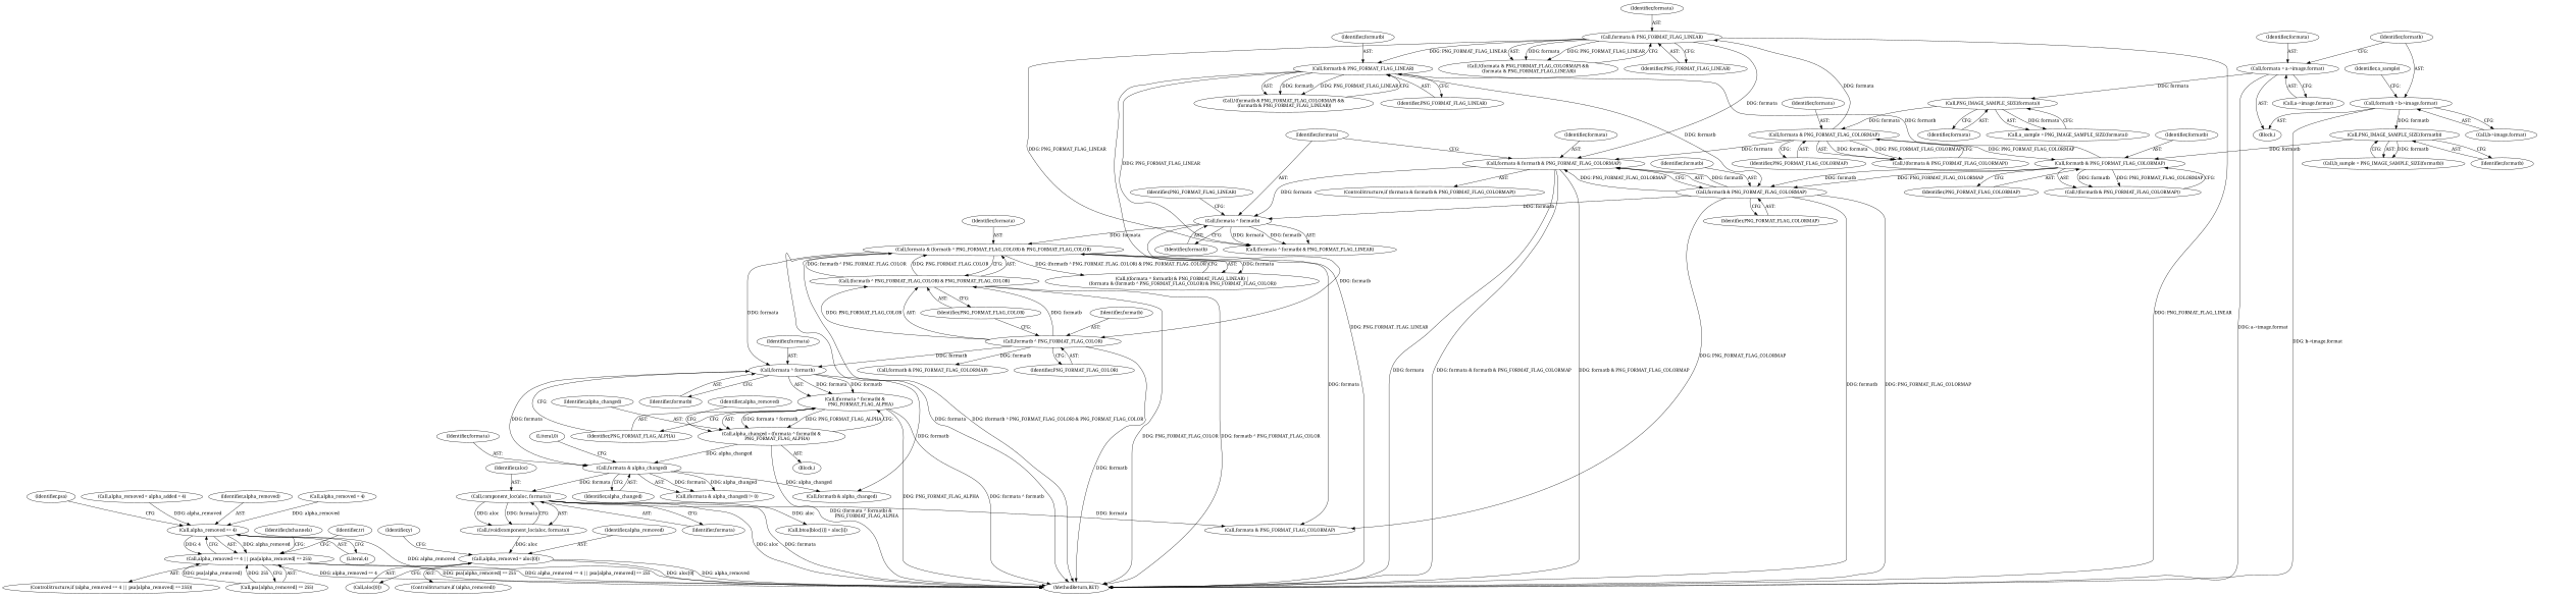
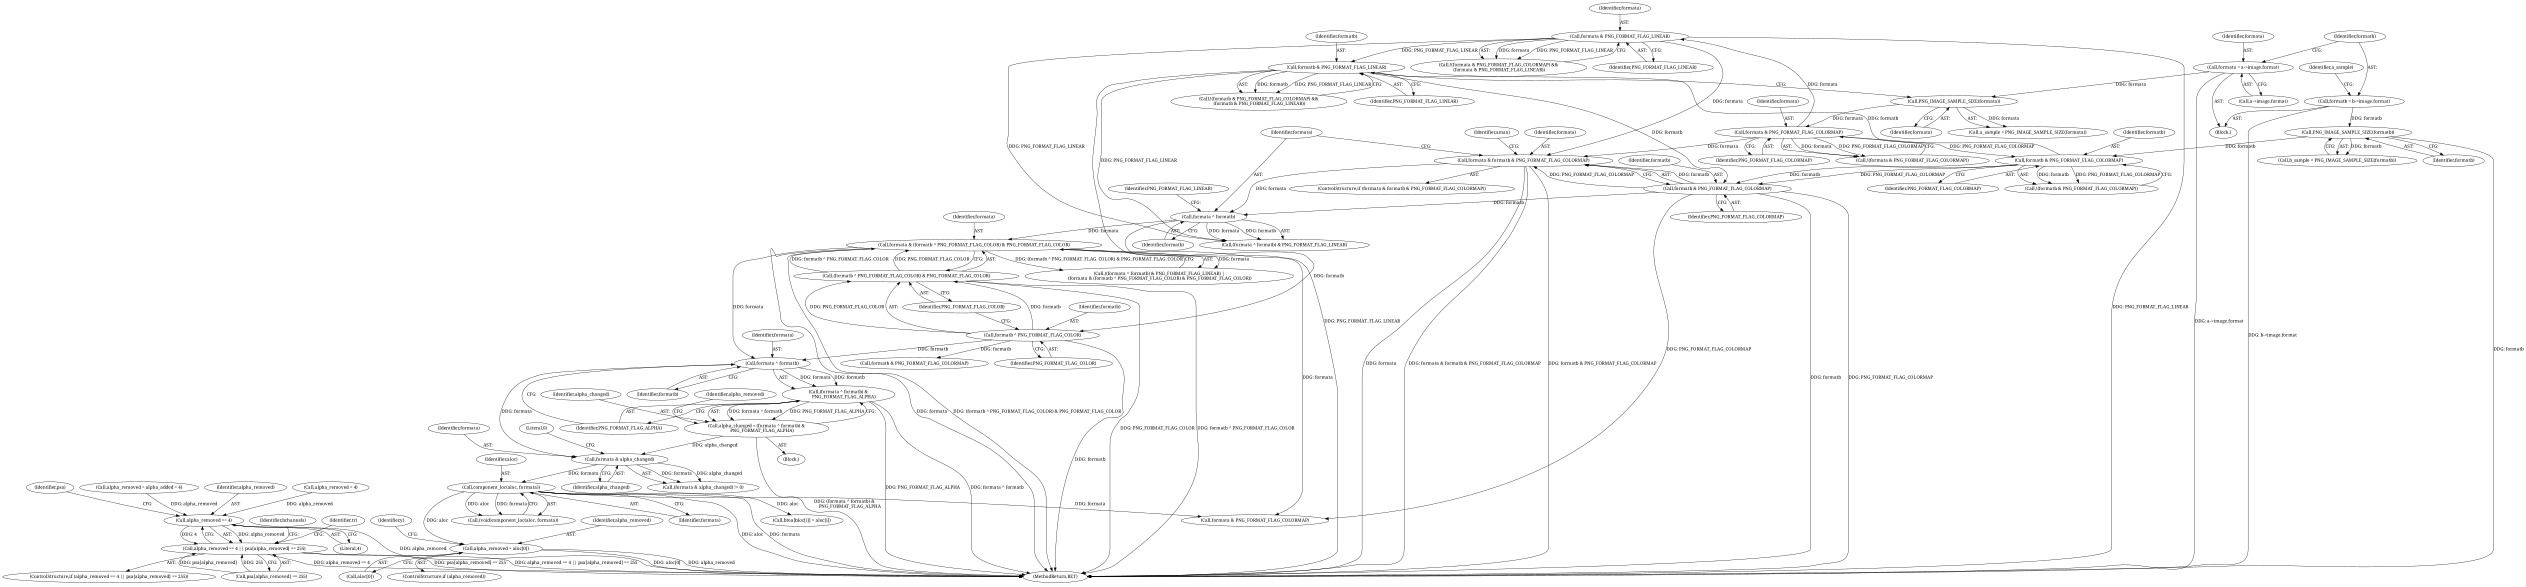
  digraph {
    fontname="Noto Serif"
    node [fontname="Noto Serif"]
    edge [fontname="Noto Serif"]
    n1 [label="(Call,alpha_removed = aloc[0])"]
    n2 [label="(Call,aloc[0])"]
    n3 [label="(ControlStructure,if (alpha_removed))"]
    n4 [label="(MethodReturn,RET)"]
    n5 [label="(Call,alpha_removed == 4)"]
    n6 [label="(Call,alpha_removed == 4 || psa[alpha_removed] == 255)"]
    n7 [label="(Literal,4)"]
    n8 [label="(Call,component_loc(aloc, formata))"]
    n9 [label="(Call,btoa[bloc[i]] = aloc[i])"]
    n10 [label="(Identifier,formata)"]
    n11 [label="(Call,formata & PNG_FORMAT_FLAG_COLORMAP)"]
    n12 [label="(Call,(void)component_loc(aloc, formata))"]
    n13 [label="(Call,formata & alpha_changed)"]
    n14 [label="(Call,(formata & alpha_changed) != 0)"]
-   n15 [label="(Call,formatb & alpha_changed)"]
    n16 [label="(Identifier,alpha_changed)"]
    n17 [label="(Call,formata ^ formatb)"]
    n18 [label="(Call,(formata ^ formatb) &\n         PNG_FORMAT_FLAG_ALPHA)"]
    n19 [label="(Identifier,formatb)"]
    n20 [label="(Call,alpha_changed = (formata ^ formatb) &\n         PNG_FORMAT_FLAG_ALPHA)"]
    n21 [label="(Identifier,PNG_FORMAT_FLAG_ALPHA)"]
    n22 [label="(Call,formata & (formatb ^ PNG_FORMAT_FLAG_COLOR) & PNG_FORMAT_FLAG_COLOR)"]
    n23 [label="(Call,(formatb ^ PNG_FORMAT_FLAG_COLOR) & PNG_FORMAT_FLAG_COLOR)"]
    n24 [label="(Call,((formata ^ formatb) & PNG_FORMAT_FLAG_LINEAR) |\n (formata & (formatb ^ PNG_FORMAT_FLAG_COLOR) & PNG_FORMAT_FLAG_COLOR))"]
    n25 [label="(Identifier,PNG_FORMAT_FLAG_COLOR)"]
    n26 [label="(Call,formata ^ formatb)"]
    n27 [label="(Call,formatb ^ PNG_FORMAT_FLAG_COLOR)"]
    n28 [label="(Call,(formata ^ formatb) & PNG_FORMAT_FLAG_LINEAR)"]
    n29 [label="(Identifier,formatb)"]
    n30 [label="(Call,formatb & PNG_FORMAT_FLAG_COLORMAP)"]
    n31 [label="(Identifier,PNG_FORMAT_FLAG_COLOR)"]
    n32 [label="(Call,formata & formatb & PNG_FORMAT_FLAG_COLORMAP)"]
    n33 [label="(Call,formatb & PNG_FORMAT_FLAG_COLORMAP)"]
    n34 [label="(ControlStructure,if (formata & formatb & PNG_FORMAT_FLAG_COLORMAP))"]
    n35 [label="(Identifier,PNG_FORMAT_FLAG_COLORMAP)"]
    n36 [label="(Call,formata & PNG_FORMAT_FLAG_COLORMAP)"]
    n37 [label="(Call,formata & PNG_FORMAT_FLAG_LINEAR)"]
    n38 [label="(Call,formatb & PNG_FORMAT_FLAG_COLORMAP)"]
    n39 [label="(Identifier,PNG_FORMAT_FLAG_COLORMAP)"]
    n40 [label="(Call,!(formata & PNG_FORMAT_FLAG_COLORMAP))"]
    n41 [label="(Call,formatb & PNG_FORMAT_FLAG_LINEAR)"]
    n42 [label="(Identifier,PNG_FORMAT_FLAG_LINEAR)"]
    n43 [label="(Call,!(formata & PNG_FORMAT_FLAG_COLORMAP) &&\n (formata & PNG_FORMAT_FLAG_LINEAR))"]
    n44 [label="(Call,!(formatb & PNG_FORMAT_FLAG_COLORMAP))"]
    n45 [label="(Identifier,PNG_FORMAT_FLAG_COLORMAP)"]
    n46 [label="(Call,PNG_IMAGE_SAMPLE_SIZE(formata))"]
    n47 [label="(Identifier,formata)"]
    n48 [label="(Call,a_sample = PNG_IMAGE_SAMPLE_SIZE(formata))"]
    n49 [label="(Call,formata = a->image.format)"]
    n50 [label="(Block,)"]
    n51 [label="(Call,a->image.format)"]
    n52 [label="(Call,!(formatb & PNG_FORMAT_FLAG_COLORMAP) &&\n (formatb & PNG_FORMAT_FLAG_LINEAR))"]
    n53 [label="(Identifier,PNG_FORMAT_FLAG_LINEAR)"]
    n54 [label="(Call,PNG_IMAGE_SAMPLE_SIZE(formatb))"]
    n55 [label="(Call,b_sample = PNG_IMAGE_SAMPLE_SIZE(formatb))"]
    n56 [label="(Identifier,formatb)"]
    n57 [label="(Call,formatb = b->image.format)"]
-   n58 [label="(Call,b->image.format)"]
    n59 [label="(Block,)"]
    n60 [label="(Call,psa[alpha_removed] == 255)"]
    n61 [label="(ControlStructure,if (alpha_removed == 4 || psa[alpha_removed] == 255))"]
    n62 [label="(Identifier,formata)"]
    n63 [label="(Identifier,alpha_removed)"]
    n64 [label="(Identifier,PNG_FORMAT_FLAG_LINEAR)"]
    n65 [label="(Identifier,y)"]
    n66 [label="(Identifier,formatb)"]
    n67 [label="(Identifier,formata)"]
    n68 [label="(Identifier,formatb)"]
    n69 [label="(Identifier,formatb)"]
    n70 [label="(Identifier,formata)"]
    n71 [label="(Identifier,alpha_removed)"]
    n72 [label="(Identifier,formata)"]
    n73 [label="(Identifier,formata)"]
    n74 [label="(Identifier,formata)"]
    n75 [label="(Identifier,formatb)"]
    n76 [label="(Identifier,tr)"]
+   n77 [label="(Identifier,amax)"]
    n78 [label="(Call,alpha_removed = 4)"]
    n79 [label="(Identifier,formata)"]
    n80 [label="(Identifier,psa)"]
    n81 [label="(Identifier,formata)"]
    n82 [label="(Identifier,a_sample)"]
    n83 [label="(Identifier,bchannels)"]
    n84 [label="(Identifier,alpha_changed)"]
    n85 [label="(Identifier,alpha_removed)"]
    n86 [label="(Literal,0)"]
    n87 [label="(Identifier,aloc)"]
    n88 [label="(Call,alpha_removed = alpha_added = 4)"]
    n89 [label="(Identifier,formatb)"]
    n1 -> n2 [label="CFG: "]
    n1 -> n3 [label="AST: "]
    n1 -> n4 [label="DDG: aloc[0]"]
    n1 -> n4 [label="DDG: alpha_removed"]
    n2 -> n1 [label="AST: "]
    n5 -> n4 [label="DDG: alpha_removed"]
    n5 -> n6 [label="AST: "]
    n5 -> n6 [label="DDG: alpha_removed"]
    n5 -> n6 [label="DDG: 4"]
    n5 -> n7 [label="CFG: "]
    n6 -> n4 [label="DDG: alpha_removed == 4 || psa[alpha_removed] == 255"]
    n6 -> n4 [label="DDG: alpha_removed == 4"]
    n6 -> n4 [label="DDG: psa[alpha_removed] == 255"]
    n6 -> n5 [label="CFG: "]
    n6 -> n60 [label="CFG: "]
    n6 -> n61 [label="AST: "]
    n7 -> n5 [label="AST: "]
-   n12 -> n1 [label="DDG: aloc"]
+   n8 -> n1 [label="DDG: aloc"]
    n8 -> n4 [label="DDG: formata"]
    n8 -> n4 [label="DDG: aloc"]
    n8 -> n9 [label="DDG: aloc"]
    n8 -> n10 [label="CFG: "]
    n8 -> n11 [label="DDG: formata"]
    n8 -> n12 [label="AST: "]
    n8 -> n12 [label="DDG: aloc"]
    n8 -> n12 [label="DDG: formata"]
    n10 -> n8 [label="AST: "]
    n12 -> n8 [label="CFG: "]
    n13 -> n8 [label="DDG: formata"]
    n13 -> n14 [label="AST: "]
    n13 -> n14 [label="DDG: formata"]
    n13 -> n14 [label="DDG: alpha_changed"]
-   n13 -> n15 [label="DDG: alpha_changed"]
    n13 -> n16 [label="CFG: "]
    n16 -> n13 [label="AST: "]
    n17 -> n13 [label="DDG: formata"]
-   n17 -> n15 [label="DDG: formatb"]
    n17 -> n18 [label="AST: "]
    n17 -> n18 [label="DDG: formata"]
    n17 -> n18 [label="DDG: formatb"]
    n17 -> n19 [label="CFG: "]
    n18 -> n4 [label="DDG: PNG_FORMAT_FLAG_ALPHA"]
    n18 -> n4 [label="DDG: formata ^ formatb"]
    n18 -> n20 [label="AST: "]
    n18 -> n20 [label="DDG: formata ^ formatb"]
    n18 -> n20 [label="DDG: PNG_FORMAT_FLAG_ALPHA"]
    n18 -> n21 [label="CFG: "]
    n19 -> n17 [label="AST: "]
    n20 -> n4 [label="DDG: (formata ^ formatb) &\n         PNG_FORMAT_FLAG_ALPHA"]
    n20 -> n13 [label="DDG: alpha_changed"]
    n20 -> n18 [label="CFG: "]
    n20 -> n59 [label="AST: "]
    n21 -> n17 [label="CFG: "]
    n21 -> n18 [label="AST: "]
    n22 -> n4 [label="DDG: formata"]
    n22 -> n4 [label="DDG: (formatb ^ PNG_FORMAT_FLAG_COLOR) & PNG_FORMAT_FLAG_COLOR"]
    n22 -> n11 [label="DDG: formata"]
    n22 -> n17 [label="DDG: formata"]
    n22 -> n23 [label="CFG: "]
    n22 -> n24 [label="AST: "]
    n22 -> n24 [label="DDG: formata"]
    n22 -> n24 [label="DDG: (formatb ^ PNG_FORMAT_FLAG_COLOR) & PNG_FORMAT_FLAG_COLOR"]
    n23 -> n4 [label="DDG: formatb ^ PNG_FORMAT_FLAG_COLOR"]
    n23 -> n4 [label="DDG: PNG_FORMAT_FLAG_COLOR"]
    n23 -> n22 [label="AST: "]
    n23 -> n22 [label="DDG: formatb ^ PNG_FORMAT_FLAG_COLOR"]
    n23 -> n22 [label="DDG: PNG_FORMAT_FLAG_COLOR"]
    n23 -> n25 [label="CFG: "]
    n24 -> n22 [label="CFG: "]
    n25 -> n23 [label="AST: "]
    n25 -> n27 [label="CFG: "]
    n26 -> n22 [label="DDG: formata"]
    n26 -> n27 [label="DDG: formatb"]
    n26 -> n28 [label="AST: "]
    n26 -> n28 [label="DDG: formata"]
    n26 -> n28 [label="DDG: formatb"]
    n26 -> n29 [label="CFG: "]
    n27 -> n4 [label="DDG: formatb"]
    n27 -> n17 [label="DDG: formatb"]
    n27 -> n23 [label="AST: "]
    n27 -> n23 [label="DDG: formatb"]
    n27 -> n23 [label="DDG: PNG_FORMAT_FLAG_COLOR"]
    n27 -> n30 [label="DDG: formatb"]
    n27 -> n31 [label="CFG: "]
    n29 -> n26 [label="AST: "]
    n31 -> n27 [label="AST: "]
    n32 -> n4 [label="DDG: formata"]
    n32 -> n4 [label="DDG: formata & formatb & PNG_FORMAT_FLAG_COLORMAP"]
    n32 -> n4 [label="DDG: formatb & PNG_FORMAT_FLAG_COLORMAP"]
    n32 -> n26 [label="DDG: formata"]
    n32 -> n33 [label="CFG: "]
    n32 -> n34 [label="AST: "]
    n33 -> n4 [label="DDG: PNG_FORMAT_FLAG_COLORMAP"]
    n33 -> n4 [label="DDG: formatb"]
    n33 -> n11 [label="DDG: PNG_FORMAT_FLAG_COLORMAP"]
    n33 -> n26 [label="DDG: formatb"]
    n33 -> n32 [label="AST: "]
    n33 -> n32 [label="DDG: formatb"]
    n33 -> n32 [label="DDG: PNG_FORMAT_FLAG_COLORMAP"]
    n33 -> n35 [label="CFG: "]
    n35 -> n33 [label="AST: "]
    n36 -> n32 [label="DDG: formata"]
    n36 -> n37 [label="DDG: formata"]
    n36 -> n38 [label="DDG: PNG_FORMAT_FLAG_COLORMAP"]
    n36 -> n39 [label="CFG: "]
    n36 -> n40 [label="AST: "]
    n36 -> n40 [label="DDG: formata"]
    n36 -> n40 [label="DDG: PNG_FORMAT_FLAG_COLORMAP"]
    n37 -> n4 [label="DDG: PNG_FORMAT_FLAG_LINEAR"]
    n37 -> n28 [label="DDG: PNG_FORMAT_FLAG_LINEAR"]
    n37 -> n32 [label="DDG: formata"]
    n37 -> n41 [label="DDG: PNG_FORMAT_FLAG_LINEAR"]
    n37 -> n42 [label="CFG: "]
    n37 -> n43 [label="AST: "]
    n37 -> n43 [label="DDG: formata"]
    n37 -> n43 [label="DDG: PNG_FORMAT_FLAG_LINEAR"]
    n38 -> n33 [label="DDG: formatb"]
    n38 -> n33 [label="DDG: PNG_FORMAT_FLAG_COLORMAP"]
    n38 -> n41 [label="DDG: formatb"]
    n38 -> n44 [label="AST: "]
    n38 -> n44 [label="DDG: formatb"]
    n38 -> n44 [label="DDG: PNG_FORMAT_FLAG_COLORMAP"]
    n38 -> n45 [label="CFG: "]
    n39 -> n36 [label="AST: "]
    n40 -> n36 [label="CFG: "]
    n41 -> n4 [label="DDG: PNG_FORMAT_FLAG_LINEAR"]
    n41 -> n28 [label="DDG: PNG_FORMAT_FLAG_LINEAR"]
    n41 -> n33 [label="DDG: formatb"]
    n41 -> n52 [label="AST: "]
    n41 -> n52 [label="DDG: formatb"]
    n41 -> n52 [label="DDG: PNG_FORMAT_FLAG_LINEAR"]
    n41 -> n53 [label="CFG: "]
    n42 -> n37 [label="AST: "]
    n43 -> n37 [label="CFG: "]
    n44 -> n38 [label="CFG: "]
    n45 -> n38 [label="AST: "]
    n46 -> n36 [label="DDG: formata"]
    n46 -> n47 [label="CFG: "]
    n46 -> n48 [label="AST: "]
    n46 -> n48 [label="DDG: formata"]
    n47 -> n46 [label="AST: "]
-   n48 -> n46 [label="CFG: "]
+   n41 -> n46 [label="CFG: "]
    n49 -> n4 [label="DDG: a->image.format"]
    n49 -> n46 [label="DDG: formata"]
    n49 -> n50 [label="AST: "]
    n49 -> n51 [label="CFG: "]
    n51 -> n49 [label="AST: "]
    n52 -> n41 [label="CFG: "]
    n53 -> n41 [label="AST: "]
+   n54 -> n4 [label="DDG: formatb"]
    n54 -> n38 [label="DDG: formatb"]
    n54 -> n55 [label="AST: "]
    n54 -> n55 [label="DDG: formatb"]
    n54 -> n56 [label="CFG: "]
    n55 -> n54 [label="CFG: "]
    n56 -> n54 [label="AST: "]
    n57 -> n4 [label="DDG: b->image.format"]
    n57 -> n50 [label="AST: "]
    n57 -> n54 [label="DDG: formatb"]
-   n57 -> n58 [label="CFG: "]
-   n58 -> n57 [label="AST: "]
    n60 -> n6 [label="AST: "]
    n60 -> n6 [label="DDG: psa[alpha_removed]"]
    n60 -> n6 [label="DDG: 255"]
    n62 -> n13 [label="AST: "]
    n63 -> n1 [label="AST: "]
    n64 -> n26 [label="CFG: "]
    n65 -> n1 [label="CFG: "]
    n66 -> n27 [label="AST: "]
    n67 -> n26 [label="AST: "]
    n67 -> n32 [label="CFG: "]
    n68 -> n38 [label="AST: "]
    n69 -> n49 [label="CFG: "]
    n69 -> n57 [label="AST: "]
    n70 -> n36 [label="AST: "]
    n71 -> n5 [label="AST: "]
    n72 -> n49 [label="AST: "]
    n73 -> n37 [label="AST: "]
    n74 -> n17 [label="AST: "]
    n75 -> n33 [label="AST: "]
    n76 -> n6 [label="CFG: "]
+   n77 -> n32 [label="CFG: "]
    n78 -> n5 [label="DDG: alpha_removed"]
    n79 -> n22 [label="AST: "]
    n80 -> n5 [label="CFG: "]
    n81 -> n32 [label="AST: "]
    n82 -> n57 [label="CFG: "]
    n83 -> n6 [label="CFG: "]
    n84 -> n20 [label="AST: "]
    n85 -> n20 [label="CFG: "]
    n86 -> n13 [label="CFG: "]
    n87 -> n8 [label="AST: "]
    n88 -> n5 [label="DDG: alpha_removed"]
    n89 -> n41 [label="AST: "]
  }
